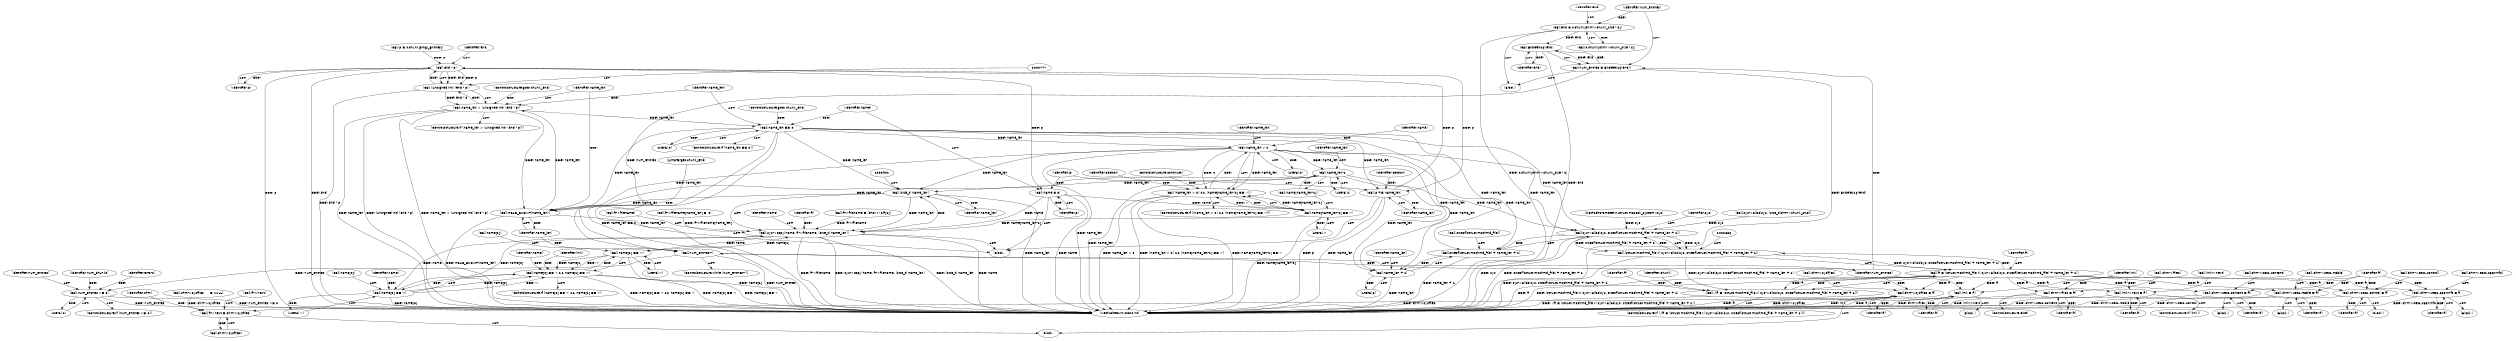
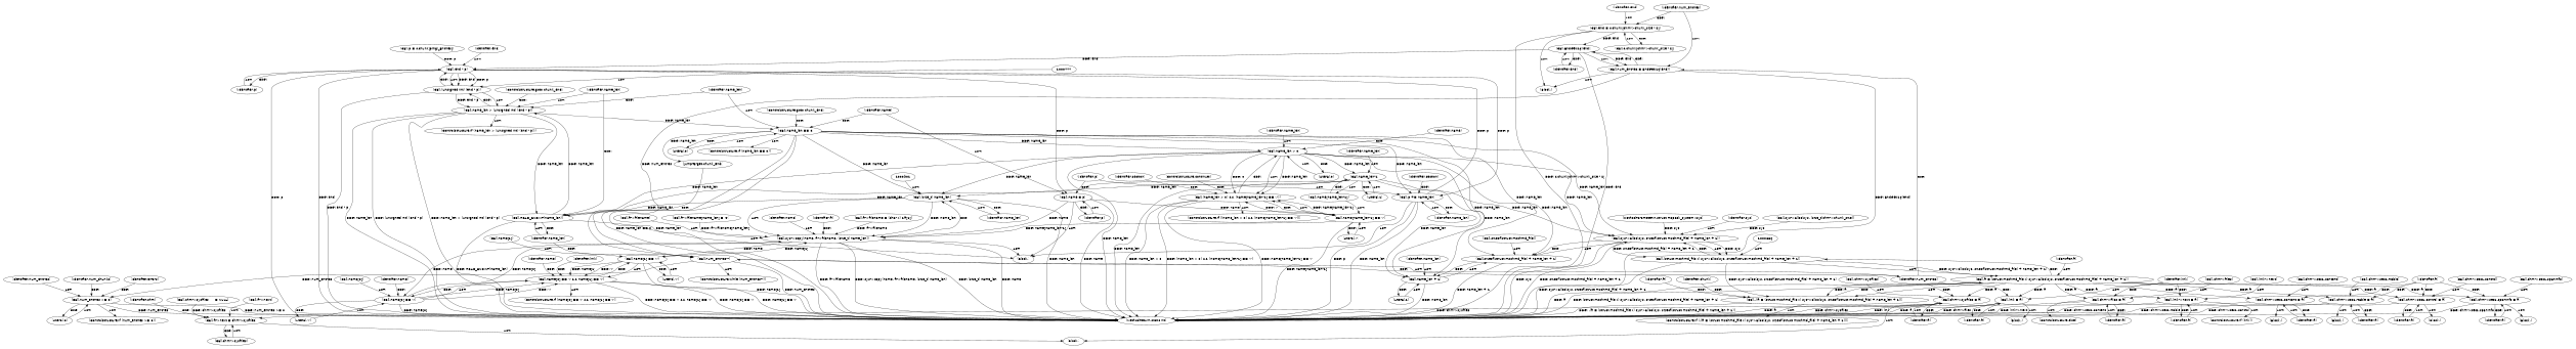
  digraph {
    fontname="DejaVu Sans"
    node [fontname="DejaVu Sans"]
    edge [fontname="DejaVu Sans"]
    n1 [label="(Call,end = &chunk[chm->chunk_size - 2])"]
    n2 [label="(Call,EndGetI16(end))"]
    n3 [label="(Block,)"]
    n4 [label="(MethodReturn,static int)"]
    n5 [label="(Call,&chunk[chm->chunk_size - 2])"]
    n6 [label="(Call,num_entries = EndGetI16(end))"]
    n7 [label="(Call,end - p)"]
    n8 [label="(Identifier,end)"]
    n9 [label="(Call,num_entries--)"]
    n10 [label="(Call,(unsigned int) (end - p))"]
    n11 [label="(Call,p += name_len)"]
    n12 [label="(Call,name = p)"]
    n13 [label="(Identifier,p)"]
    n14 [label="(Call,num_entries >= 0)"]
    n15 [label="(Identifier,num_entries)"]
    n16 [label="(ControlStructure,while (num_entries--))"]
    n17 [label="(ControlStructure,if (num_entries >= 0))"]
    n18 [label="(Literal,0)"]
    n19 [label="(Call,chm->sysfiles = fi)"]
    n20 [label="(Call,link = fi)"]
    n21 [label="(Call,name_len > (unsigned int) (end - p))"]
    n22 [label="(Block,)"]
    n23 [label="(Identifier,name_len)"]
    n24 [label="(Call,name[name_len-1] == '/')"]
    n25 [label="(Call,sys->copy(name, fi->filename, (size_t) name_len))"]
    n26 [label="(Identifier,p)"]
    n27 [label="(Call,READ_ENCINT(name_len))"]
    n28 [label="(Call,name_len == 0)"]
    n29 [label="(ControlStructure,if (name_len > (unsigned int) (end - p)))"]
    n30 [label="(Identifier,name_len)"]
    n31 [label="(Call,name_len > 0)"]
    n32 [label="(Call,sys->alloc(sys, sizeof(struct mschmd_file) + name_len + 1))"]
    n33 [label="(Call,sizeof(struct mschmd_file) + name_len + 1)"]
    n34 [label="(Call,name_len + 1)"]
    n35 [label="(Call,(size_t) name_len)"]
    n36 [label="(Literal,0)"]
    n37 [label="(ControlStructure,if (name_len == 0))"]
    n38 [label="(Call,(name_len > 0) && (name[name_len-1] == '/'))"]
    n39 [label="(Call,name_len-1)"]
    n40 [label="(Literal,0)"]
    n41 [label="(Call,(struct mschmd_file *) sys->alloc(sys, sizeof(struct mschmd_file) + name_len + 1))"]
    n42 [label="(Literal,1)"]
    n43 [label="(Identifier,name_len)"]
    n44 [label="(ControlStructure,if ((name_len > 0) && (name[name_len-1] == '/')))"]
    n45 [label="(Call,name[name_len-1])"]
    n46 [label="(Literal,1)"]
    n47 [label="(Literal,'/')"]
    n48 [label="(Call,!(fi = (struct mschmd_file *) sys->alloc(sys, sizeof(struct mschmd_file) + name_len + 1)))"]
    n49 [label="(Call,fi = (struct mschmd_file *) sys->alloc(sys, sizeof(struct mschmd_file) + name_len + 1))"]
    n50 [label="(ControlStructure,if (!(fi = (struct mschmd_file *) sys->alloc(sys, sizeof(struct mschmd_file) + name_len + 1))))"]
    n51 [label="(Call,chm->sec1.content = fi)"]
    n52 [label="(Call,chm->sec1.control = fi)"]
    n53 [label="(Call,chm->sec1.spaninfo = fi)"]
    n54 [label="(Call,chm->sec1.rtable = fi)"]
    n55 [label="(Call,link->next = fi)"]
    n56 [label="(Call,chm->files = fi)"]
    n57 [label="(Identifier,fi)"]
    n58 [label="(Block,)"]
    n59 [label="(Block,)"]
    n60 [label="(Identifier,fi)"]
    n61 [label="(Block,)"]
    n62 [label="(Identifier,fi)"]
    n63 [label="(Identifier,fi)"]
    n64 [label="(Block,)"]
    n65 [label="(Call,fi->next = chm->sysfiles)"]
    n66 [label="(Identifier,fi)"]
    n67 [label="(Block,)"]
    n68 [label="(ControlStructure,if (link))"]
    n69 [label="(Identifier,fi)"]
    n70 [label="(Identifier,fi)"]
    n71 [label="(ControlStructure,else)"]
    n72 [label="(Block,)"]
    n73 [label="(Identifier,fi)"]
    n74 [label="(Call,chm->sysfiles)"]
    n75 [label="(Call,name[0] == ':')"]
    n76 [label="(Call,name[1] == ':')"]
    n77 [label="(Call,name[0] == ':' && name[1] == ':')"]
    n78 [label="(Literal,':')"]
    n79 [label="(Literal,':')"]
    n80 [label="(ControlStructure,if (name[0] == ':' && name[1] == ':'))"]
    n81 [label="(Call,name[0])"]
    n82 [label="(Identifier,fi)"]
    n83 [label="(Identifier,num_entries)"]
    n84 [label="(Identifier,section)"]
    n85 [label="(Identifier,num_entries)"]
    n86 [label="(Identifier,num_chunks)"]
    n87 [label="(Identifier,name)"]
    n88 [label="(Identifier,sys)"]
    n89 [label="(Call,chm->sec1.content)"]
    n90 [label="(JumpTarget,chunk_end:)"]
    n91 [label="(Identifier,fi)"]
    n92 [label="(Identifier,name)"]
    n93 [label="(Identifier,name)"]
    n94 [label="(Identifier,p)"]
    n95 [label="(Identifier,fi)"]
    n96 [label="(Call,chm->files)"]
    n97 [label="(Call,fi->filename = (char *) &fi[1])"]
    n98 [label="(Identifier,link)"]
    n99 [label="(Call,chm->sec1.spaninfo)"]
    n100 [label="(Identifier,name)"]
    n101 [label="(Identifier,fi)"]
    n102 [label="(Call,chm->sec1.rtable)"]
    n103 [label="(Call,sys->alloc(sys, (size_t)chm->chunk_size))"]
    n104 [label="(Call,fi->filename)"]
    n105 [label="(MethodParameterIn,struct mspack_system *sys)"]
    n106 [label="(Call,link->next)"]
    n107 [label="(Identifier,section)"]
    n108 [label="(Call,fi->next)"]
    n109 [label="(Call,chm->sec1.control)"]
    n110 [label="(Call,sizeof(struct mschmd_file))"]
    n111 [label="(Identifier,chunk)"]
    n112 [label="(Identifier,end)"]
    n113 [label="(Identifier,chm)"]
    n114 [label="(Identifier,errors)"]
    n115 [label="(ControlStructure,continue;)"]
    n116 [label="(ControlStructure,goto chunk_end;)"]
    n117 [label="(ControlStructure,goto chunk_end;)"]
    n118 [label="(Call,name[1])"]
    n119 [label="(Identifier,link)"]
    n120 [label="(Identifier,name_len)"]
    n121 [label="(Call,chm->sysfiles      = NULL)"]
    n122 [label="(Identifier,name_len)"]
    n123 [label="(Identifier,name_len)"]
    n124 [label="(Identifier,end)"]
    n125 [label="(Call,fi->filename[name_len] = '\0')"]
    n126 [label="(Call,chm->sysfiles)"]
    n127 [label="(Identifier,name)"]
    n128 [label="(Identifier,name_len)"]
    n129 [label="(Call,p = &chunk[pmgl_Entries])"]
    n130 [label="(Identifier,name_len)"]
    1000777
    1000836
    1000901
    n1 -> n2 [label="DDG: end"]
    n1 -> n3 [label="AST: "]
    n1 -> n4 [label="DDG: &chunk[chm->chunk_size - 2]"]
    n1 -> n5 [label="CFG: "]
    n2 -> n4 [label="DDG: end"]
    n2 -> n6 [label="AST: "]
    n2 -> n6 [label="DDG: end"]
+   n2 -> n7 [label="DDG: end"]
    n2 -> n8 [label="CFG: "]
    n5 -> n1 [label="AST: "]
    n6 -> n2 [label="CFG: "]
    n6 -> n3 [label="AST: "]
    n6 -> n4 [label="DDG: EndGetI16(end)"]
    n6 -> n9 [label="DDG: num_entries"]
    n7 -> n4 [label="DDG: p"]
    n7 -> n4 [label="DDG: end"]
    n7 -> n10 [label="AST: "]
    n7 -> n10 [label="DDG: end"]
    n7 -> n10 [label="DDG: p"]
    n7 -> n11 [label="DDG: p"]
    n7 -> n12 [label="DDG: p"]
    n7 -> n13 [label="CFG: "]
    n8 -> n2 [label="AST: "]
    n9 -> n4 [label="DDG: num_entries"]
    n9 -> n14 [label="DDG: num_entries"]
    n9 -> n15 [label="CFG: "]
    n9 -> n16 [label="AST: "]
    n10 -> n4 [label="DDG: end - p"]
    n10 -> n7 [label="CFG: "]
    n10 -> n21 [label="AST: "]
    n10 -> n21 [label="DDG: end - p"]
    n11 -> n4 [label="DDG: p"]
    n11 -> n4 [label="DDG: name_len"]
    n11 -> n7 [label="DDG: p"]
    n11 -> n22 [label="AST: "]
    n11 -> n23 [label="CFG: "]
    n12 -> n4 [label="DDG: name"]
    n12 -> n22 [label="AST: "]
    n12 -> n24 [label="DDG: name"]
    n12 -> n25 [label="DDG: name"]
    n12 -> n26 [label="CFG: "]
    n13 -> n7 [label="AST: "]
    n14 -> n4 [label="DDG: num_entries"]
    n14 -> n4 [label="DDG: num_entries >= 0"]
    n14 -> n17 [label="AST: "]
    n14 -> n18 [label="CFG: "]
    n15 -> n6 [label="CFG: "]
    n15 -> n9 [label="AST: "]
    n15 -> n19 [label="CFG: "]
    n15 -> n20 [label="CFG: "]
    n18 -> n14 [label="AST: "]
    n19 -> n4 [label="DDG: fi"]
    n19 -> n4 [label="DDG: chm->sysfiles"]
    n19 -> n65 [label="DDG: chm->sysfiles"]
    n19 -> n66 [label="CFG: "]
    n19 -> n67 [label="AST: "]
    n20 -> n4 [label="DDG: link"]
    n20 -> n4 [label="DDG: fi"]
    n20 -> n72 [label="AST: "]
    n20 -> n73 [label="CFG: "]
    n21 -> n4 [label="DDG: (unsigned int) (end - p)"]
    n21 -> n4 [label="DDG: name_len > (unsigned int) (end - p)"]
    n21 -> n4 [label="DDG: name_len"]
    n21 -> n10 [label="CFG: "]
    n21 -> n27 [label="DDG: name_len"]
    n21 -> n28 [label="DDG: name_len"]
    n21 -> n29 [label="AST: "]
    n23 -> n11 [label="AST: "]
    n24 -> n4 [label="DDG: name[name_len-1]"]
    n24 -> n25 [label="DDG: name[name_len-1]"]
    n24 -> n38 [label="AST: "]
    n24 -> n38 [label="DDG: name[name_len-1]"]
    n24 -> n38 [label="DDG: '/'"]
    n24 -> n47 [label="CFG: "]
    n25 -> n4 [label="DDG: fi->filename"]
    n25 -> n4 [label="DDG: sys->copy(name, fi->filename, (size_t) name_len)"]
    n25 -> n4 [label="DDG: (size_t) name_len"]
    n25 -> n4 [label="DDG: name"]
    n25 -> n22 [label="AST: "]
    n25 -> n35 [label="CFG: "]
    n25 -> n75 [label="DDG: name"]
    n25 -> n76 [label="DDG: name"]
    n26 -> n12 [label="AST: "]
    n27 -> n4 [label="DDG: READ_ENCINT(name_len)"]
    n27 -> n21 [label="DDG: name_len"]
    n27 -> n22 [label="AST: "]
    n27 -> n30 [label="CFG: "]
    n28 -> n4 [label="DDG: name_len == 0"]
    n28 -> n4 [label="DDG: name_len"]
    n28 -> n11 [label="DDG: name_len"]
-   n28 -> n27 [label="DDG: name_len"]
+   n28 -> n90 [label="DDG: name_len"]
    n28 -> n31 [label="DDG: name_len"]
    n28 -> n32 [label="DDG: name_len"]
    n28 -> n33 [label="DDG: name_len"]
    n28 -> n34 [label="DDG: name_len"]
    n28 -> n35 [label="DDG: name_len"]
    n28 -> n36 [label="CFG: "]
    n28 -> n37 [label="AST: "]
    n30 -> n9 [label="CFG: "]
    n30 -> n27 [label="AST: "]
    n31 -> n4 [label="DDG: name_len"]
    n31 -> n27 [label="DDG: name_len"]
    n31 -> n32 [label="DDG: name_len"]
    n31 -> n33 [label="DDG: name_len"]
    n31 -> n34 [label="DDG: name_len"]
    n31 -> n35 [label="DDG: name_len"]
    n31 -> n38 [label="AST: "]
    n31 -> n38 [label="DDG: name_len"]
    n31 -> n38 [label="DDG: 0"]
    n31 -> n39 [label="DDG: name_len"]
    n31 -> n40 [label="CFG: "]
    n32 -> n4 [label="DDG: sys"]
    n32 -> n4 [label="DDG: sizeof(struct mschmd_file) + name_len + 1"]
    n32 -> n33 [label="CFG: "]
    n32 -> n41 [label="AST: "]
    n32 -> n41 [label="DDG: sys"]
    n32 -> n41 [label="DDG: sizeof(struct mschmd_file) + name_len + 1"]
    n33 -> n4 [label="DDG: name_len + 1"]
    n33 -> n32 [label="AST: "]
    n33 -> n34 [label="CFG: "]
    n34 -> n4 [label="DDG: name_len"]
    n34 -> n33 [label="AST: "]
    n34 -> n42 [label="CFG: "]
    n35 -> n4 [label="DDG: name_len"]
    n35 -> n25 [label="AST: "]
    n35 -> n25 [label="DDG: name_len"]
    n35 -> n27 [label="DDG: name_len"]
    n35 -> n43 [label="CFG: "]
    n36 -> n28 [label="AST: "]
    n38 -> n4 [label="DDG: name_len > 0"]
    n38 -> n4 [label="DDG: (name_len > 0) && (name[name_len-1] == '/')"]
    n38 -> n4 [label="DDG: name[name_len-1] == '/'"]
    n38 -> n24 [label="CFG: "]
    n38 -> n31 [label="CFG: "]
    n38 -> n44 [label="AST: "]
    n39 -> n4 [label="DDG: name_len"]
    n39 -> n27 [label="DDG: name_len"]
    n39 -> n32 [label="DDG: name_len"]
    n39 -> n34 [label="DDG: name_len"]
    n39 -> n35 [label="DDG: name_len"]
    n39 -> n45 [label="AST: "]
    n39 -> n46 [label="CFG: "]
    n40 -> n31 [label="AST: "]
    n41 -> n4 [label="DDG: sys->alloc(sys, sizeof(struct mschmd_file) + name_len + 1)"]
    n41 -> n32 [label="CFG: "]
    n41 -> n48 [label="DDG: sys->alloc(sys, sizeof(struct mschmd_file) + name_len + 1)"]
    n41 -> n49 [label="AST: "]
    n41 -> n49 [label="DDG: sys->alloc(sys, sizeof(struct mschmd_file) + name_len + 1)"]
    n42 -> n34 [label="AST: "]
    n43 -> n35 [label="AST: "]
    n45 -> n24 [label="AST: "]
    n45 -> n39 [label="CFG: "]
    n46 -> n39 [label="AST: "]
    n47 -> n24 [label="AST: "]
    n48 -> n4 [label="DDG: !(fi = (struct mschmd_file *) sys->alloc(sys, sizeof(struct mschmd_file) + name_len + 1))"]
    n48 -> n49 [label="CFG: "]
    n48 -> n50 [label="AST: "]
    n49 -> n4 [label="DDG: fi"]
    n49 -> n4 [label="DDG: (struct mschmd_file *) sys->alloc(sys, sizeof(struct mschmd_file) + name_len + 1)"]
    n49 -> n19 [label="DDG: fi"]
    n49 -> n20 [label="DDG: fi"]
    n49 -> n41 [label="CFG: "]
    n49 -> n48 [label="AST: "]
    n49 -> n48 [label="DDG: fi"]
    n49 -> n51 [label="DDG: fi"]
    n49 -> n52 [label="DDG: fi"]
    n49 -> n53 [label="DDG: fi"]
    n49 -> n54 [label="DDG: fi"]
    n49 -> n55 [label="DDG: fi"]
    n49 -> n56 [label="DDG: fi"]
    n51 -> n4 [label="DDG: chm->sec1.content"]
    n51 -> n57 [label="CFG: "]
    n51 -> n58 [label="AST: "]
    n52 -> n4 [label="DDG: chm->sec1.control"]
    n52 -> n59 [label="AST: "]
    n52 -> n60 [label="CFG: "]
    n53 -> n4 [label="DDG: chm->sec1.spaninfo"]
    n53 -> n61 [label="AST: "]
    n53 -> n62 [label="CFG: "]
    n54 -> n4 [label="DDG: chm->sec1.rtable"]
    n54 -> n63 [label="CFG: "]
    n54 -> n64 [label="AST: "]
    n55 -> n4 [label="DDG: link->next"]
    n55 -> n68 [label="AST: "]
    n55 -> n69 [label="CFG: "]
    n56 -> n4 [label="DDG: chm->files"]
    n56 -> n70 [label="CFG: "]
    n56 -> n71 [label="AST: "]
    n57 -> n51 [label="AST: "]
    n60 -> n52 [label="AST: "]
    n62 -> n53 [label="AST: "]
    n63 -> n54 [label="AST: "]
    n65 -> n67 [label="AST: "]
    n65 -> n74 [label="CFG: "]
    n66 -> n19 [label="AST: "]
    n69 -> n55 [label="AST: "]
    n70 -> n56 [label="AST: "]
    n73 -> n20 [label="AST: "]
    n74 -> n65 [label="AST: "]
    n75 -> n4 [label="DDG: name[0]"]
    n75 -> n25 [label="DDG: name[0]"]
    n75 -> n77 [label="AST: "]
    n75 -> n77 [label="DDG: name[0]"]
    n75 -> n77 [label="DDG: ':'"]
    n75 -> n78 [label="CFG: "]
    n76 -> n4 [label="DDG: name[1]"]
    n76 -> n25 [label="DDG: name[1]"]
    n76 -> n77 [label="AST: "]
    n76 -> n77 [label="DDG: name[1]"]
    n76 -> n77 [label="DDG: ':'"]
    n76 -> n79 [label="CFG: "]
    n77 -> n4 [label="DDG: name[0] == ':' && name[1] == ':'"]
    n77 -> n4 [label="DDG: name[0] == ':'"]
    n77 -> n4 [label="DDG: name[1] == ':'"]
    n77 -> n75 [label="CFG: "]
    n77 -> n76 [label="CFG: "]
    n77 -> n80 [label="AST: "]
    n78 -> n75 [label="AST: "]
    n79 -> n76 [label="AST: "]
    n81 -> n75 [label="AST: "]
    n82 -> n49 [label="AST: "]
    n83 -> n14 [label="AST: "]
    n84 -> n11 [label="CFG: "]
    n85 -> n1 [label="CFG: "]
    n85 -> n6 [label="AST: "]
    n86 -> n14 [label="CFG: "]
    n87 -> n25 [label="AST: "]
    n88 -> n32 [label="AST: "]
    n89 -> n51 [label="AST: "]
    n90 -> n9 [label="CFG: "]
    n91 -> n48 [label="CFG: "]
    n92 -> n77 [label="CFG: "]
    n93 -> n31 [label="CFG: "]
    n94 -> n11 [label="AST: "]
    n94 -> n12 [label="CFG: "]
    n95 -> n25 [label="CFG: "]
    n96 -> n56 [label="AST: "]
    n97 -> n25 [label="DDG: fi->filename"]
    n98 -> n77 [label="CFG: "]
    n99 -> n53 [label="AST: "]
    n100 -> n12 [label="AST: "]
    n100 -> n28 [label="CFG: "]
    n101 -> n51 [label="CFG: "]
    n101 -> n52 [label="CFG: "]
    n101 -> n53 [label="CFG: "]
    n101 -> n54 [label="CFG: "]
    n102 -> n54 [label="AST: "]
    n103 -> n32 [label="DDG: sys"]
    n104 -> n25 [label="AST: "]
    n105 -> n32 [label="DDG: sys"]
    n106 -> n55 [label="AST: "]
    n107 -> n38 [label="CFG: "]
    n108 -> n65 [label="AST: "]
    n109 -> n52 [label="AST: "]
    n110 -> n33 [label="AST: "]
    n111 -> n48 [label="CFG: "]
    n112 -> n7 [label="AST: "]
    n113 -> n65 [label="CFG: "]
    n114 -> n14 [label="CFG: "]
    n115 -> n38 [label="CFG: "]
    n116 -> n21 [label="CFG: "]
    n117 -> n28 [label="CFG: "]
    n118 -> n76 [label="AST: "]
    n119 -> n20 [label="AST: "]
    n119 -> n55 [label="CFG: "]
    n119 -> n56 [label="CFG: "]
    n120 -> n21 [label="AST: "]
    n120 -> n27 [label="CFG: "]
    n121 -> n65 [label="DDG: chm->sysfiles"]
    n122 -> n34 [label="AST: "]
    n123 -> n21 [label="CFG: "]
    n123 -> n28 [label="AST: "]
    n124 -> n1 [label="AST: "]
    n125 -> n25 [label="DDG: fi->filename[name_len]"]
    n126 -> n19 [label="AST: "]
    n127 -> n75 [label="CFG: "]
    n128 -> n39 [label="AST: "]
    n129 -> n7 [label="DDG: p"]
    n130 -> n31 [label="AST: "]
    1000777 -> n10 [label="AST: "]
    1000836 -> n41 [label="AST: "]
    1000901 -> n35 [label="AST: "]
  }
